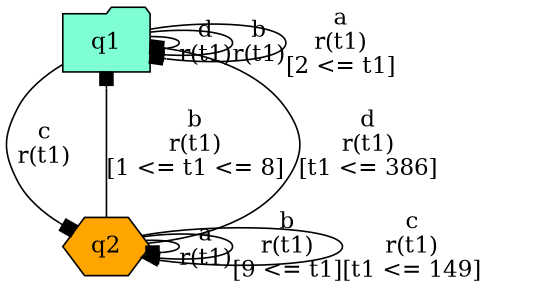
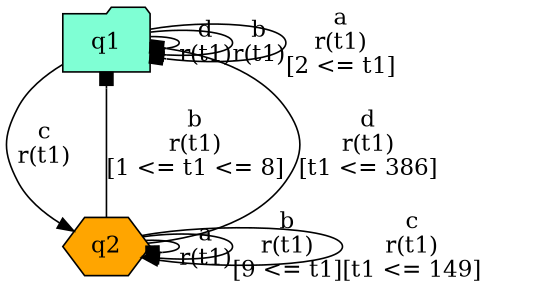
  digraph {
    node [style=filled]
    edge [arrowhead=box]
    n1 [label=q1 shape=folder fillcolor=aquamarine]
    n2 [label=q2 fillcolor=orange shape=hexagon]
    n1 -> n1 [label="d\nr(t1)\n"]
    n1 -> n1 [label="b\nr(t1)\n"]
    n1 -> n1 [label="a\nr(t1)\n[2 <= t1]"]
-   n1 -> n2 [label="c\nr(t1)\n"]
+   n1 -> n2 [label="c\nr(t1)\n" arrowhead=normal]
    n2 -> n1 [label="b\nr(t1)\n[1 <= t1 <= 8]"]
    n2 -> n1 [label="d\nr(t1)\n[t1 <= 386]"]
    n2 -> n2 [label="a\nr(t1)\n"]
    n2 -> n2 [label="b\nr(t1)\n[9 <= t1]" arrowhead=normal]
    n2 -> n2 [label="c\nr(t1)\n[t1 <= 149]" arrowhead=normal]
  }
